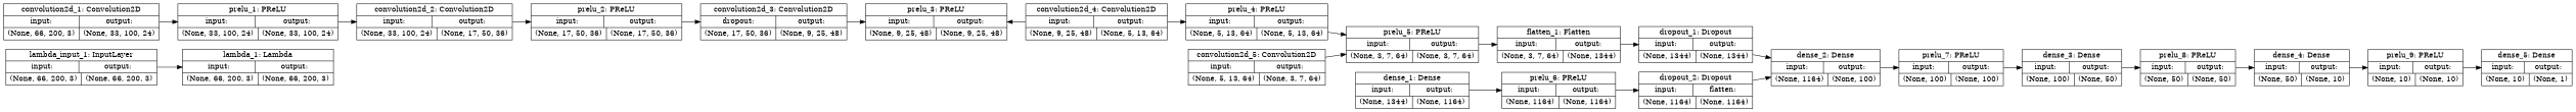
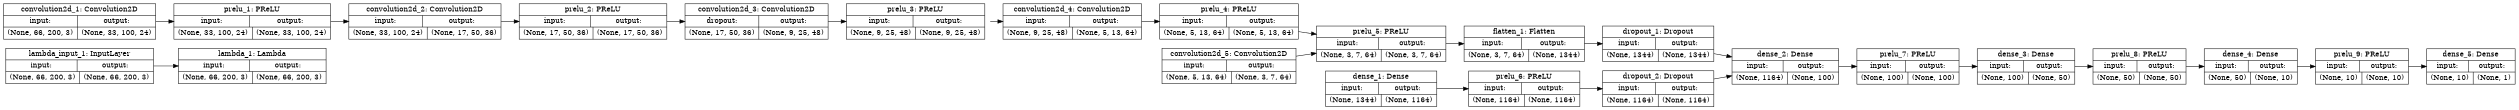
  digraph {
    concentrate=True
    rankdir=LR
    node [shape=record]
    n1 [label="lambda_input_1: InputLayer\n|{input:|output:}|{{(None, 66, 200, 3)}|{(None, 66, 200, 3)}}"]
    n2 [label="lambda_1: Lambda\n|{input:|output:}|{{(None, 66, 200, 3)}|{(None, 66, 200, 3)}}"]
    n3 [label="convolution2d_1: Convolution2D\n|{input:|output:}|{{(None, 66, 200, 3)}|{(None, 33, 100, 24)}}"]
    n4 [label="prelu_1: PReLU\n|{input:|output:}|{{(None, 33, 100, 24)}|{(None, 33, 100, 24)}}"]
    n5 [label="convolution2d_2: Convolution2D\n|{input:|output:}|{{(None, 33, 100, 24)}|{(None, 17, 50, 36)}}"]
    n6 [label="prelu_2: PReLU\n|{input:|output:}|{{(None, 17, 50, 36)}|{(None, 17, 50, 36)}}"]
    n7 [label="convolution2d_3: Convolution2D\n|{dropout:|output:}|{{(None, 17, 50, 36)}|{(None, 9, 25, 48)}}"]
    n8 [label="prelu_3: PReLU\n|{input:|output:}|{{(None, 9, 25, 48)}|{(None, 9, 25, 48)}}"]
    n9 [label="convolution2d_4: Convolution2D\n|{input:|output:}|{{(None, 9, 25, 48)}|{(None, 5, 13, 64)}}"]
    n10 [label="prelu_4: PReLU\n|{input:|output:}|{{(None, 5, 13, 64)}|{(None, 5, 13, 64)}}"]
    n11 [label="prelu_5: PReLU\n|{input:|output:}|{{(None, 3, 7, 64)}|{(None, 3, 7, 64)}}"]
    n12 [label="convolution2d_5: Convolution2D\n|{input:|output:}|{{(None, 5, 13, 64)}|{(None, 3, 7, 64)}}"]
    n13 [label="flatten_1: Flatten\n|{input:|output:}|{{(None, 3, 7, 64)}|{(None, 1344)}}"]
    n14 [label="dropout_1: Dropout\n|{input:|output:}|{{(None, 1344)}|{(None, 1344)}}"]
    n15 [label="dense_2: Dense\n|{input:|output:}|{{(None, 1164)}|{(None, 100)}}"]
    n16 [label="dense_1: Dense\n|{input:|output:}|{{(None, 1344)}|{(None, 1164)}}"]
    n17 [label="prelu_6: PReLU\n|{input:|output:}|{{(None, 1164)}|{(None, 1164)}}"]
-   n18 [label="dropout_2: Dropout\n|{input:|flatten:}|{{(None, 1164)}|{(None, 1164)}}"]
+   n18 [label="dropout_2: Dropout\n|{input:|output:}|{{(None, 1164)}|{(None, 1164)}}"]
    n19 [label="prelu_7: PReLU\n|{input:|output:}|{{(None, 100)}|{(None, 100)}}"]
    n20 [label="dense_3: Dense\n|{input:|output:}|{{(None, 100)}|{(None, 50)}}"]
    n21 [label="prelu_8: PReLU\n|{input:|output:}|{{(None, 50)}|{(None, 50)}}"]
    n22 [label="dense_4: Dense\n|{input:|output:}|{{(None, 50)}|{(None, 10)}}"]
    n23 [label="prelu_9: PReLU\n|{input:|output:}|{{(None, 10)}|{(None, 10)}}"]
    n24 [label="dense_5: Dense\n|{input:|output:}|{{(None, 10)}|{(None, 1)}}"]
    n1 -> n2
    n3 -> n4
    n4 -> n5
    n5 -> n6
    n6 -> n7
    n7 -> n8
-   n9 -> n8
+   n8 -> n9
    n9 -> n10
    n10 -> n11
    n11 -> n13
    n12 -> n11
    n13 -> n14
    n14 -> n15
    n15 -> n19
    n16 -> n17
    n17 -> n18
    n18 -> n15
    n19 -> n20
    n20 -> n21
    n21 -> n22
    n22 -> n23
    n23 -> n24
  }
